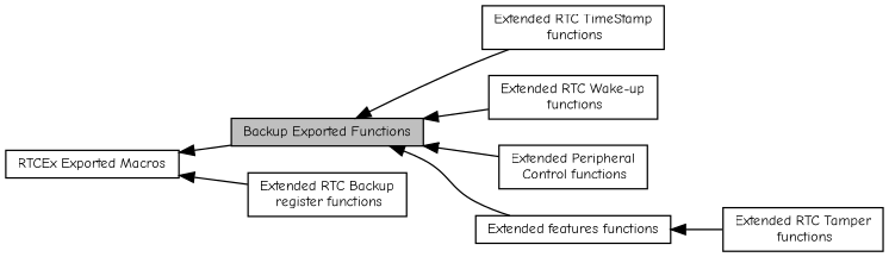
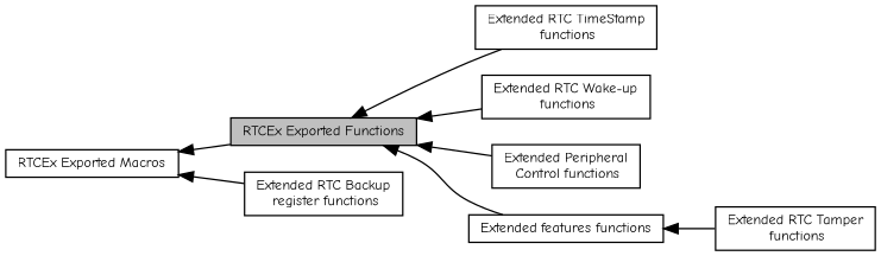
  digraph {
    fontname="Comic Neue"
    rankdir=LR
    node [color=black fillcolor=white fontname="Comic Neue" fontsize=10 shape=box style=filled]
    edge [dir=back fontname="Comic Neue" fontsize=10 labelfontname=Helvetica labelfontsize=10 shape=plaintext style=solid]
-   n1 [fillcolor=grey75 fontcolor=black height=0.2 label="Backup Exported Functions" width=0.4]
+   n1 [fillcolor=grey75 fontcolor=black height=0.2 label="RTCEx Exported Functions" width=0.4]
    n2 [height=0.2 label="Extended RTC TimeStamp\l functions" width=0.4]
    n3 [height=0.2 label="Extended RTC Wake-up\l functions" width=0.4]
    n4 [height=0.2 label="Extended Peripheral\l Control functions" width=0.4]
    n5 [height=0.2 label="Extended features functions" width=0.4]
    n6 [height=0.2 label="Extended RTC Tamper\l functions" width=0.4]
    n7 [height=0.2 label="Extended RTC Backup\l register functions" width=0.4]
    n8 [height=0.2 label="RTCEx Exported Macros" width=0.4]
    n1 -> n2
    n1 -> n3
    n1 -> n4
    n1 -> n5
    n5 -> n6
    n8 -> n1
    n8 -> n7
  }
